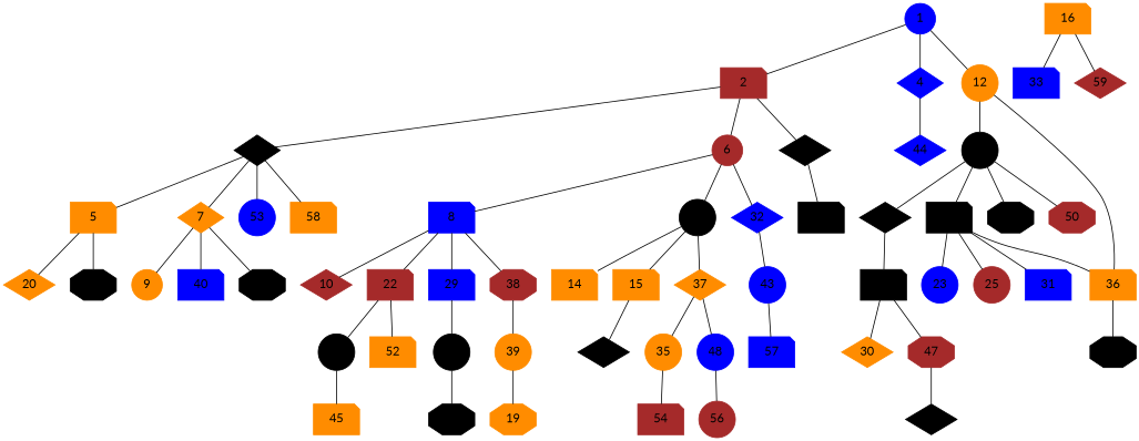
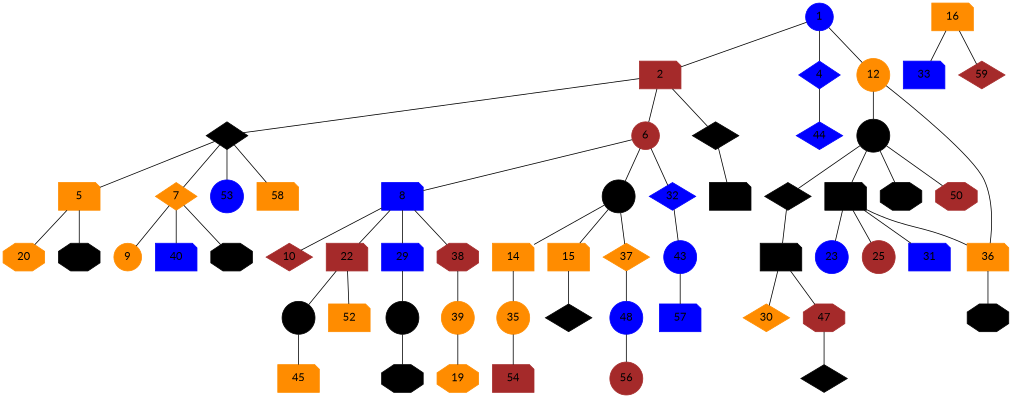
  graph {
    fontname=Lato
    node [color=darkorange fontname=Lato shape=note style=filled]
    edge [fontname=Lato weight=1.0]
    1 [color=blue shape=circle]
    2 [color=brown]
    4 [color=blue shape=diamond]
    12 [shape=circle]
    3 [color=black shape=diamond]
    6 [color=brown shape=circle]
    11 [color=black shape=diamond]
    44 [color=blue shape=diamond]
    17 [color=black shape=circle]
    36
    5
    7 [shape=diamond]
    53 [color=blue shape=circle]
    58
    8 [color=blue]
    13 [color=black shape=circle]
    32 [color=blue shape=diamond]
    27 [color=black]
-   20 [shape=diamond]
+   20 [shape=octagon]
    24 [color=black shape=octagon]
    9 [shape=circle]
    40 [color=blue]
    49 [color=black shape=octagon]
    10 [color=brown shape=diamond]
    22 [color=brown]
    29 [color=blue]
    38 [color=brown shape=octagon]
    14
    15
    37 [shape=diamond]
    43 [color=blue shape=circle]
    41 [color=black shape=circle]
    52
    34 [color=black shape=circle]
    39 [shape=circle]
    33 [color=blue]
    16
    59 [color=brown shape=diamond]
    18 [color=black shape=diamond]
    21 [color=black]
    46 [color=black shape=octagon]
    50 [color=brown shape=octagon]
    35 [shape=circle]
    26 [color=black shape=diamond]
    48 [color=blue shape=circle]
    19 [shape=octagon]
    54 [color=brown]
    28 [color=black]
    23 [color=blue shape=circle]
    25 [color=brown shape=circle]
    31 [color=blue]
    30 [shape=diamond]
    47 [color=brown shape=octagon]
    55 [color=black shape=octagon]
    45
    51 [color=black shape=diamond]
    42 [color=black shape=octagon]
    57 [color=blue]
    56 [color=brown shape=circle]
    1 -- 2
    1 -- 4
    1 -- 12
    2 -- 3
    2 -- 6
    2 -- 11
    4 -- 44
    12 -- 17 [weight=3.0]
    12 -- 36
    3 -- 5
    3 -- 7
    3 -- 53
    3 -- 58
    6 -- 8
    6 -- 13
    6 -- 32
    11 -- 27
    17 -- 18
    17 -- 21
    17 -- 46
    17 -- 50
    36 -- 55
    5 -- 20
    5 -- 24 [weight=2.0]
    7 -- 9
    7 -- 40
    7 -- 49
    8 -- 10
    8 -- 22
    8 -- 29
    8 -- 38
    13 -- 14
    13 -- 15
    13 -- 37 [weight=3.0]
    32 -- 43
    22 -- 41
    22 -- 52
    29 -- 34
    38 -- 39 [weight=2.0]
-   37 -- 35
+   14 -- 35
    15 -- 26
    37 -- 48
    43 -- 57
    41 -- 45
    34 -- 42 [weight=2.0]
    39 -- 19
    16 -- 33
    16 -- 59
    18 -- 28
    21 -- 36
    21 -- 23
    21 -- 25
    21 -- 31
    35 -- 54
    48 -- 56
    28 -- 30
    28 -- 47
    47 -- 51
  }
